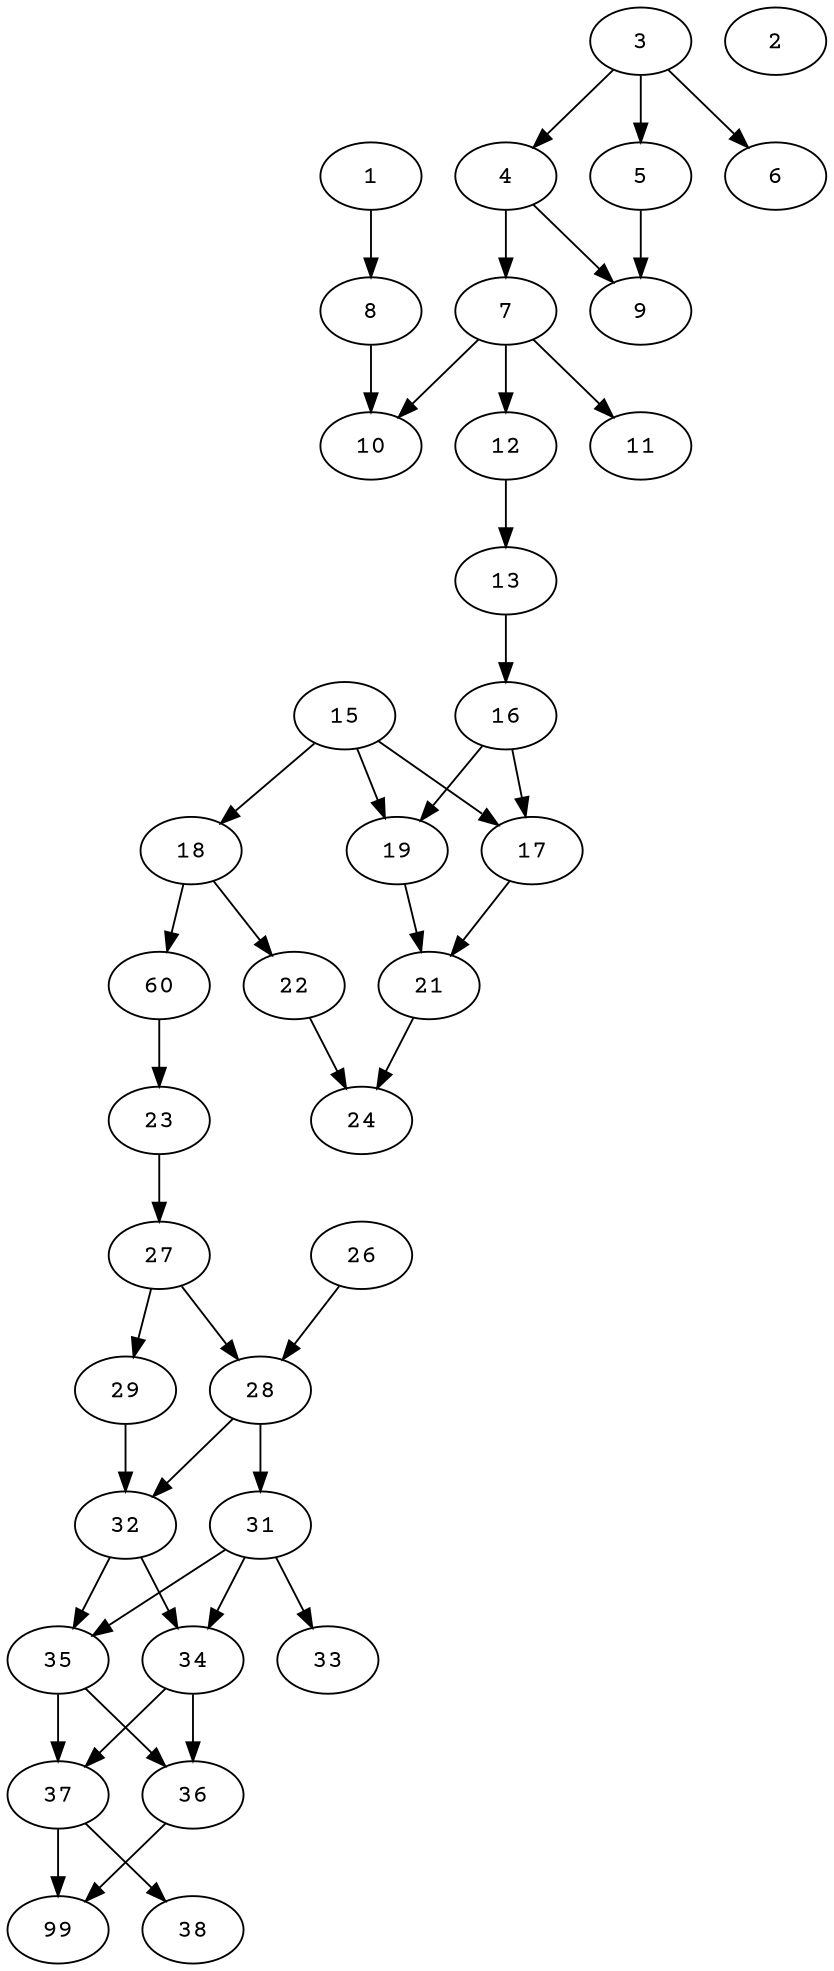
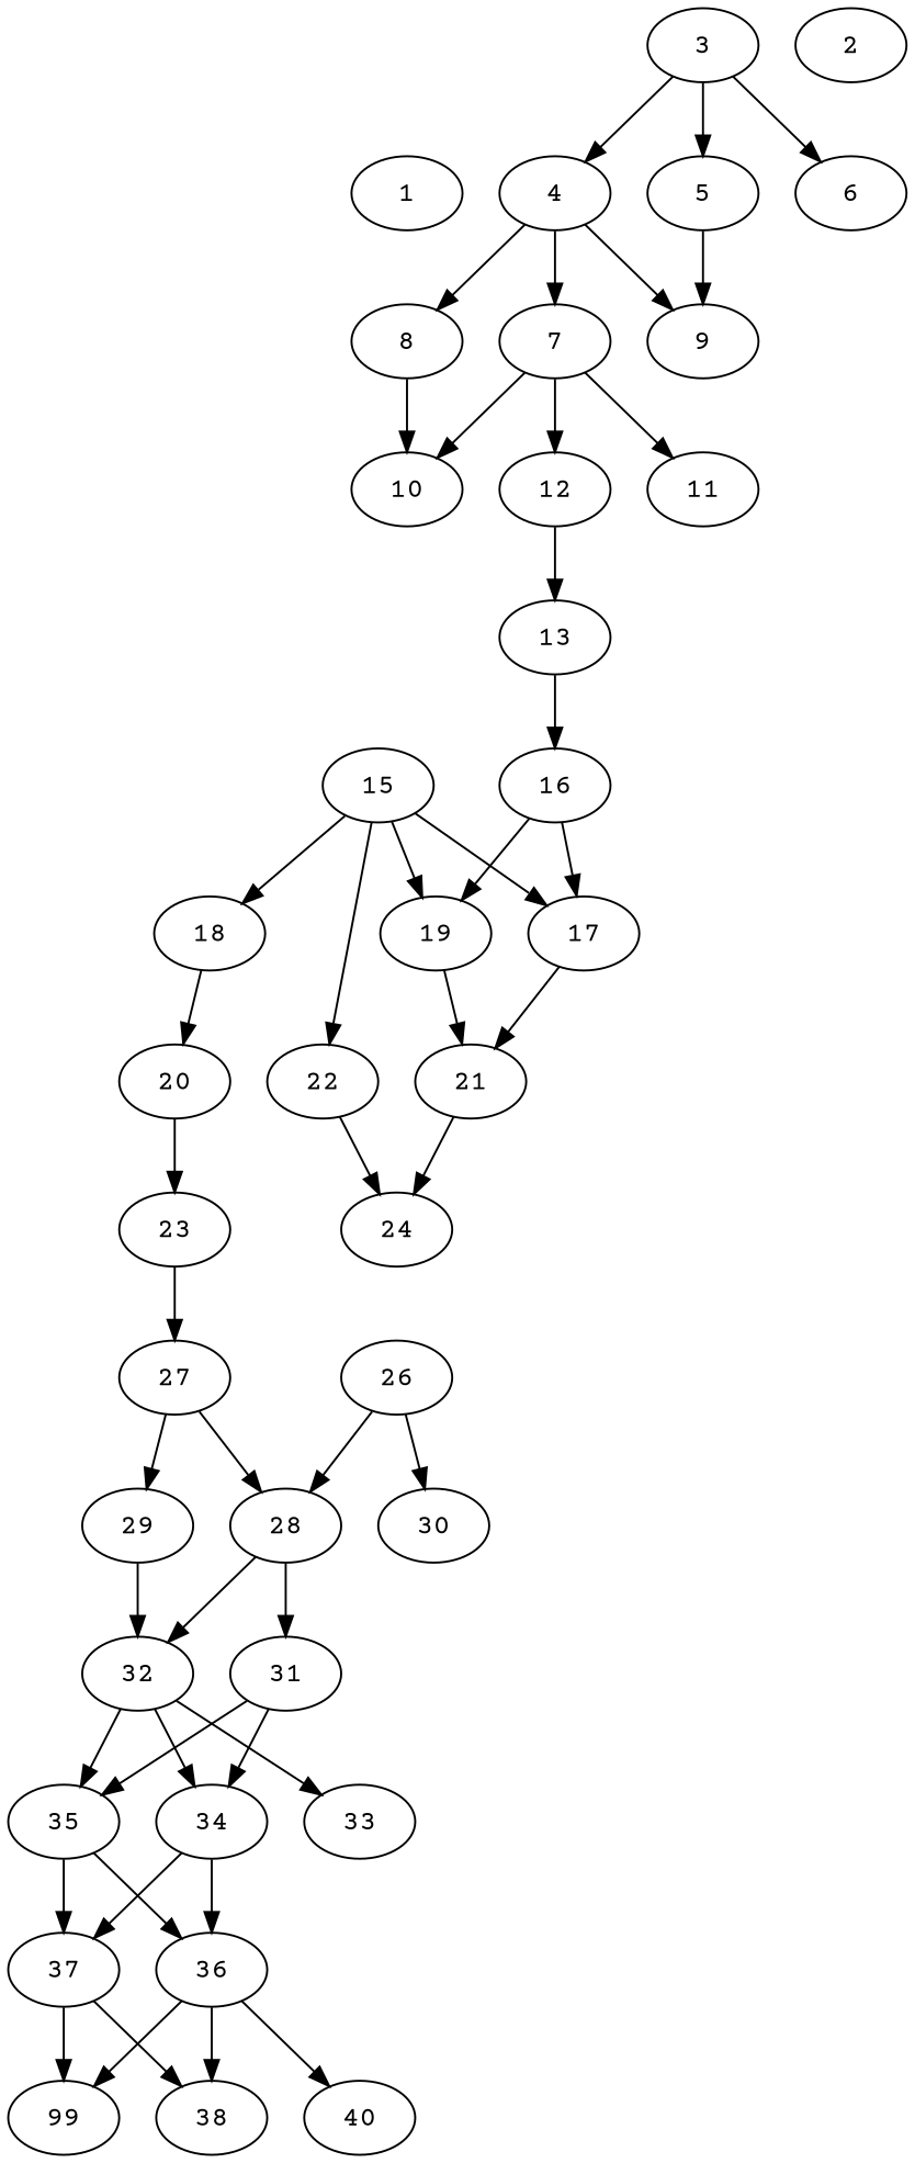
  digraph {
    fontname="Courier Prime"
    node [alpha=0.07 fontname="Courier Prime"]
    edge [fontname="Courier Prime"]
    1 [alpha=0.09 expect_size=21606400]
    2 [alpha=0.18 expect_size=20079616]
    3 [alpha=0.06 expect_size=25207808]
    4 [alpha=0.05 expect_size=45486080]
    5 [alpha=0.11 expect_size=20819968]
    6 [alpha=0.08 expect_size=21653504]
    7 [alpha=0.15 expect_size=7079936]
    8 [alpha=0.06 expect_size=10971136]
    9 [alpha=0.17 expect_size=8437760]
    10 [alpha=0.01 expect_size=9345024]
    11 [alpha=0.17 expect_size=6659072]
    12 [alpha=0.17 expect_size=28770304]
    13 [alpha=0.10 expect_size=23970816]
    16 [alpha=0.13 expect_size=28018688]
    15 [alpha=0.09 expect_size=49827840]
    17 [alpha=0.11 expect_size=46861312]
    19 [alpha=0.05 expect_size=50777088]
    18 [alpha=0.04 expect_size=35493888]
    21 [alpha=0.20 expect_size=45696000]
-   20 [alpha=0.19 expect_size=43590656 label=60]
+   20 [alpha=0.19 expect_size=43590656]
    22 [expect_size=38503424]
    24 [alpha=0.15 expect_size=8772608]
    23 [alpha=0.02 expect_size=31506432]
    27 [expect_size=50622464]
    28 [alpha=0.16 expect_size=30263296]
    29 [expect_size=40441856]
    26 [alpha=0.00 expect_size=19075072]
+   30 [alpha=0.19 expect_size=6031360]
    31 [alpha=0.12 expect_size=51326976]
    32 [alpha=0.15 expect_size=51133440]
    34 [alpha=0.11 expect_size=25944064]
    35 [alpha=0.14 expect_size=13971456]
    33 [alpha=0.06 expect_size=20289536]
    36 [expect_size=47133696]
    37 [alpha=0.18 expect_size=47470592]
    38 [alpha=0.02 expect_size=16820224]
    n37 [alpha=0.05 expect_size=8096768 label=99]
+   40 [alpha=0.04 expect_size=24493056]
    3 -> 4
    3 -> 5
    3 -> 6
    4 -> 7
-   1 -> 8
+   4 -> 8
    4 -> 9
    5 -> 9
    7 -> 10
    7 -> 11
    7 -> 12
    8 -> 10
    12 -> 13
    13 -> 16
    16 -> 17
    16 -> 19
    15 -> 17
    15 -> 19
    15 -> 18
    17 -> 21
    19 -> 21
    18 -> 20
-   18 -> 22
+   15 -> 22
    21 -> 24
    20 -> 23
    22 -> 24
    23 -> 27
    27 -> 28
    27 -> 29
    28 -> 31
    28 -> 32
    29 -> 32
    26 -> 28
+   26 -> 30
    31 -> 34
    31 -> 35
    32 -> 34
    32 -> 35
-   31 -> 33
+   32 -> 33
    34 -> 36
    34 -> 37
    35 -> 36
    35 -> 37
+   36 -> 38
    36 -> n37
+   36 -> 40
    37 -> 38
    37 -> n37
  }
